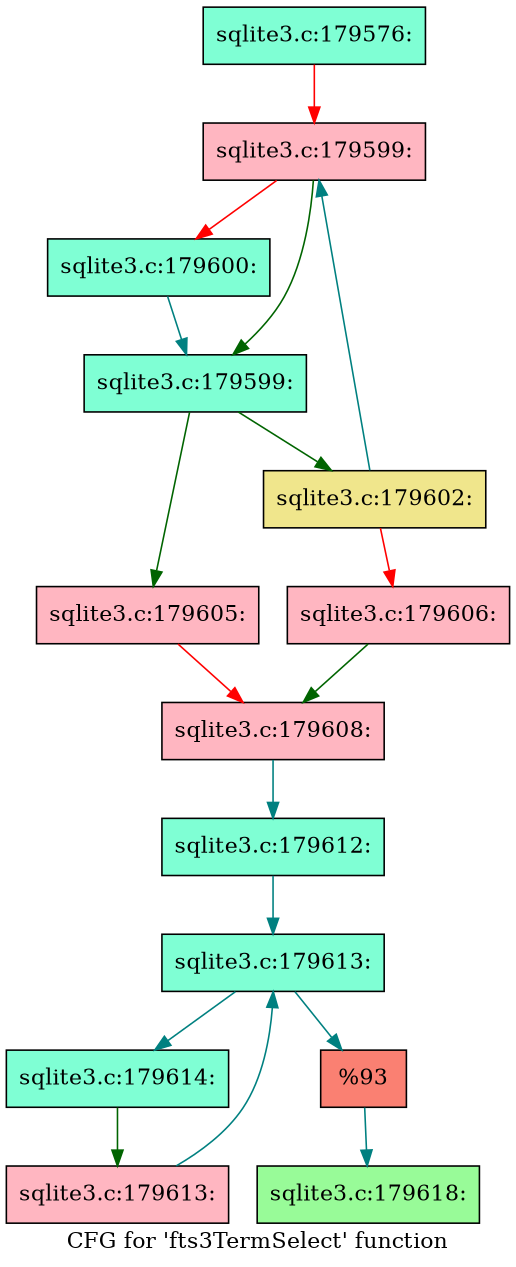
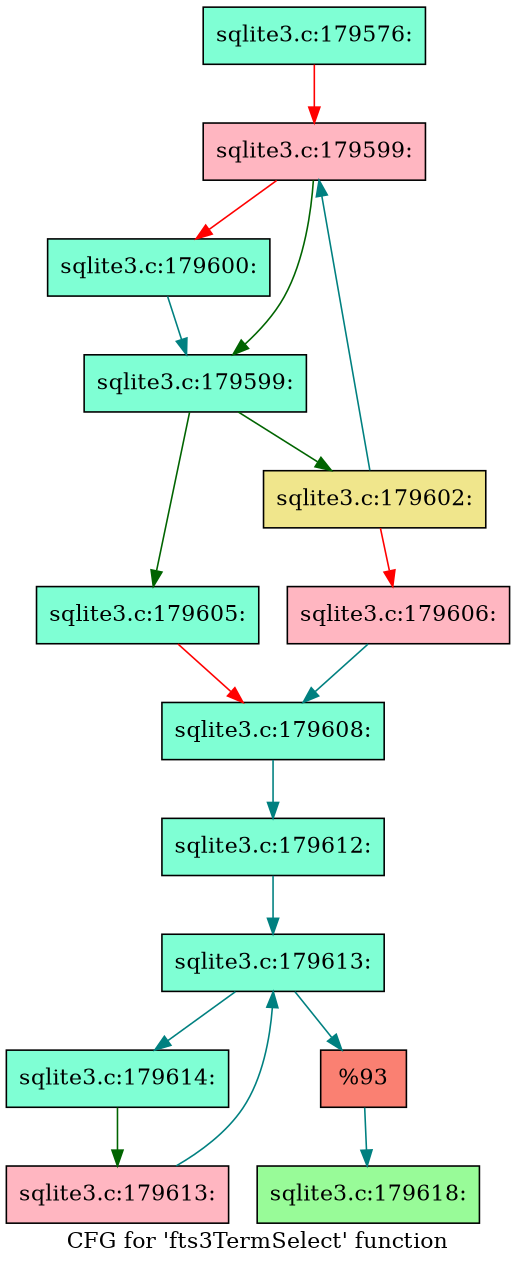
  digraph {
    label="CFG for 'fts3TermSelect' function"
    node [fillcolor=aquamarine shape=record style=filled]
    edge [color=teal]
    n1 [label="{sqlite3.c:179576:}"]
    n2 [fillcolor=lightpink label="{sqlite3.c:179599:}"]
    n3 [label="{sqlite3.c:179600:}"]
    n4 [label="{sqlite3.c:179599:}"]
    n5 [fillcolor=khaki label="{sqlite3.c:179602:}"]
-   n6 [fillcolor=lightpink label="{sqlite3.c:179605:}"]
+   n6 [label="{sqlite3.c:179605:}"]
    n7 [fillcolor=lightpink label="{sqlite3.c:179606:}"]
-   n8 [fillcolor=lightpink label="{sqlite3.c:179608:}"]
+   n8 [label="{sqlite3.c:179608:}"]
    n9 [label="{sqlite3.c:179612:}"]
    n10 [label="{sqlite3.c:179613:}"]
    n11 [fillcolor=palegreen label="{sqlite3.c:179618:}"]
    n12 [label="{sqlite3.c:179614:}"]
    n13 [fillcolor=salmon label="{%93}"]
    n14 [fillcolor=lightpink label="{sqlite3.c:179613:}"]
    n1 -> n2 [color=red]
    n2 -> n3 [color=red]
    n2 -> n4 [color=darkgreen]
    n3 -> n4
    n4 -> n5 [color=darkgreen]
    n4 -> n6 [color=darkgreen]
    n5 -> n2
    n5 -> n7 [color=red]
    n6 -> n8 [color=red]
-   n7 -> n8 [color=darkgreen]
+   n7 -> n8
    n8 -> n9
    n9 -> n10
    n10 -> n12
    n10 -> n13
    n12 -> n14 [color=darkgreen]
    n13 -> n11
    n14 -> n10
  }
